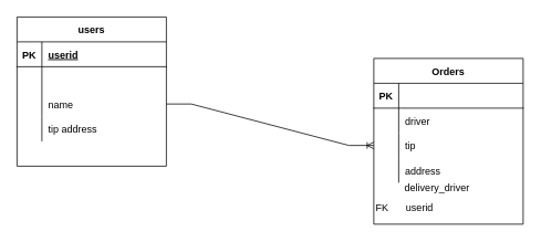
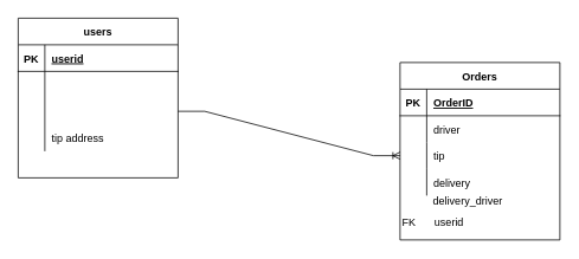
  <mxCell id="0" />
  <mxCell id="1" parent="0" />
  <mxCell id="2" value="users" style="shape=table;startSize=30;container=1;collapsible=1;childLayout=tableLayout;fixedRows=1;rowLines=0;fontStyle=1;align=center;resizeLast=1;" vertex="1" parent="1"><mxGeometry x="20" y="20" width="180" height="180" as="geometry" /></mxCell>
  <mxCell id="3" value="" style="shape=partialRectangle;collapsible=0;dropTarget=0;pointerEvents=0;fillColor=none;top=0;left=0;bottom=1;right=0;points=[[0,0.5],[1,0.5]];portConstraint=eastwest;" vertex="1" parent="2"><mxGeometry y="30" width="180" height="30" as="geometry" /></mxCell>
  <mxCell id="4" value="PK" style="shape=partialRectangle;connectable=0;fillColor=none;top=0;left=0;bottom=0;right=0;fontStyle=1;overflow=hidden;" vertex="1" parent="3"><mxGeometry width="30" height="30" as="geometry"><mxRectangle width="30" height="30" as="alternateBounds" /></mxGeometry></mxCell>
  <mxCell id="5" value="userid" style="shape=partialRectangle;connectable=0;fillColor=none;top=0;left=0;bottom=0;right=0;align=left;spacingLeft=6;fontStyle=5;overflow=hidden;" vertex="1" parent="3"><mxGeometry x="30" width="150" height="30" as="geometry"><mxRectangle width="150" height="30" as="alternateBounds" /></mxGeometry></mxCell>
  <mxCell id="6" value="" style="shape=partialRectangle;collapsible=0;dropTarget=0;pointerEvents=0;fillColor=none;top=0;left=0;bottom=0;right=0;points=[[0,0.5],[1,0.5]];portConstraint=eastwest;" vertex="1" parent="2"><mxGeometry y="60" width="180" height="30" as="geometry" /></mxCell>
  <mxCell id="7" value="" style="shape=partialRectangle;connectable=0;fillColor=none;top=0;left=0;bottom=0;right=0;editable=1;overflow=hidden;" vertex="1" parent="6"><mxGeometry width="30" height="30" as="geometry"><mxRectangle width="30" height="30" as="alternateBounds" /></mxGeometry></mxCell>
  <mxCell id="8" value="" style="shape=partialRectangle;collapsible=0;dropTarget=0;pointerEvents=0;fillColor=none;top=0;left=0;bottom=0;right=0;points=[[0,0.5],[1,0.5]];portConstraint=eastwest;" vertex="1" parent="2"><mxGeometry y="90" width="180" height="30" as="geometry" /></mxCell>
  <mxCell id="9" value="" style="shape=partialRectangle;connectable=0;fillColor=none;top=0;left=0;bottom=0;right=0;editable=1;overflow=hidden;" vertex="1" parent="8"><mxGeometry width="30" height="30" as="geometry"><mxRectangle width="30" height="30" as="alternateBounds" /></mxGeometry></mxCell>
- <mxCell id="10" value="name" style="shape=partialRectangle;connectable=0;fillColor=none;top=0;left=0;bottom=0;right=0;align=left;spacingLeft=6;overflow=hidden;" vertex="1" parent="8"><mxGeometry x="30" width="150" height="30" as="geometry"><mxRectangle width="150" height="30" as="alternateBounds" /></mxGeometry></mxCell>
  <mxCell id="11" value="" style="shape=partialRectangle;collapsible=0;dropTarget=0;pointerEvents=0;fillColor=none;top=0;left=0;bottom=0;right=0;points=[[0,0.5],[1,0.5]];portConstraint=eastwest;" vertex="1" parent="2"><mxGeometry y="120" width="180" height="30" as="geometry" /></mxCell>
  <mxCell id="12" value="" style="shape=partialRectangle;connectable=0;fillColor=none;top=0;left=0;bottom=0;right=0;editable=1;overflow=hidden;" vertex="1" parent="11"><mxGeometry width="30" height="30" as="geometry"><mxRectangle width="30" height="30" as="alternateBounds" /></mxGeometry></mxCell>
  <mxCell id="13" value="tip address" style="shape=partialRectangle;connectable=0;fillColor=none;top=0;left=0;bottom=0;right=0;align=left;spacingLeft=6;overflow=hidden;" vertex="1" parent="11"><mxGeometry x="30" width="150" height="30" as="geometry"><mxRectangle width="150" height="30" as="alternateBounds" /></mxGeometry></mxCell>
  <mxCell id="14" value="Orders" style="shape=table;startSize=30;container=1;collapsible=1;childLayout=tableLayout;fixedRows=1;rowLines=0;fontStyle=1;align=center;resizeLast=1;" vertex="1" parent="1"><mxGeometry x="450" y="70" width="180" height="200" as="geometry" /></mxCell>
  <mxCell id="15" value="" style="shape=partialRectangle;collapsible=0;dropTarget=0;pointerEvents=0;fillColor=none;top=0;left=0;bottom=1;right=0;points=[[0,0.5],[1,0.5]];portConstraint=eastwest;" vertex="1" parent="14"><mxGeometry y="30" width="180" height="30" as="geometry" /></mxCell>
  <mxCell id="16" value="PK" style="shape=partialRectangle;connectable=0;fillColor=none;top=0;left=0;bottom=0;right=0;fontStyle=1;overflow=hidden;" vertex="1" parent="15"><mxGeometry width="30" height="30" as="geometry"><mxRectangle width="30" height="30" as="alternateBounds" /></mxGeometry></mxCell>
+ <mxCell id="17" value="OrderID" style="shape=partialRectangle;connectable=0;fillColor=none;top=0;left=0;bottom=0;right=0;align=left;spacingLeft=6;fontStyle=5;overflow=hidden;" vertex="1" parent="15"><mxGeometry x="30" width="150" height="30" as="geometry"><mxRectangle width="150" height="30" as="alternateBounds" /></mxGeometry></mxCell>
  <mxCell id="18" value="" style="shape=partialRectangle;collapsible=0;dropTarget=0;pointerEvents=0;fillColor=none;top=0;left=0;bottom=0;right=0;points=[[0,0.5],[1,0.5]];portConstraint=eastwest;" vertex="1" parent="14"><mxGeometry y="60" width="180" height="30" as="geometry" /></mxCell>
  <mxCell id="19" value="" style="shape=partialRectangle;connectable=0;fillColor=none;top=0;left=0;bottom=0;right=0;editable=1;overflow=hidden;" vertex="1" parent="18"><mxGeometry width="30" height="30" as="geometry"><mxRectangle width="30" height="30" as="alternateBounds" /></mxGeometry></mxCell>
  <mxCell id="20" value="driver" style="shape=partialRectangle;connectable=0;fillColor=none;top=0;left=0;bottom=0;right=0;align=left;spacingLeft=6;overflow=hidden;" vertex="1" parent="18"><mxGeometry x="30" width="150" height="30" as="geometry"><mxRectangle width="150" height="30" as="alternateBounds" /></mxGeometry></mxCell>
  <mxCell id="21" value="" style="shape=partialRectangle;collapsible=0;dropTarget=0;pointerEvents=0;fillColor=none;top=0;left=0;bottom=0;right=0;points=[[0,0.5],[1,0.5]];portConstraint=eastwest;" vertex="1" parent="14"><mxGeometry y="90" width="180" height="30" as="geometry" /></mxCell>
  <mxCell id="22" value="" style="shape=partialRectangle;connectable=0;fillColor=none;top=0;left=0;bottom=0;right=0;editable=1;overflow=hidden;" vertex="1" parent="21"><mxGeometry width="30" height="30" as="geometry"><mxRectangle width="30" height="30" as="alternateBounds" /></mxGeometry></mxCell>
  <mxCell id="23" value="tip" style="shape=partialRectangle;connectable=0;fillColor=none;top=0;left=0;bottom=0;right=0;align=left;spacingLeft=6;overflow=hidden;" vertex="1" parent="21"><mxGeometry x="30" width="150" height="30" as="geometry"><mxRectangle width="150" height="30" as="alternateBounds" /></mxGeometry></mxCell>
  <mxCell id="24" value="" style="shape=partialRectangle;collapsible=0;dropTarget=0;pointerEvents=0;fillColor=none;top=0;left=0;bottom=0;right=0;points=[[0,0.5],[1,0.5]];portConstraint=eastwest;" vertex="1" parent="14"><mxGeometry y="120" width="180" height="30" as="geometry" /></mxCell>
  <mxCell id="25" value="" style="shape=partialRectangle;connectable=0;fillColor=none;top=0;left=0;bottom=0;right=0;editable=1;overflow=hidden;" vertex="1" parent="24"><mxGeometry width="30" height="30" as="geometry"><mxRectangle width="30" height="30" as="alternateBounds" /></mxGeometry></mxCell>
- <mxCell id="26" value="address" style="shape=partialRectangle;connectable=0;fillColor=none;top=0;left=0;bottom=0;right=0;align=left;spacingLeft=6;overflow=hidden;" vertex="1" parent="24"><mxGeometry x="30" width="150" height="30" as="geometry"><mxRectangle width="150" height="30" as="alternateBounds" /></mxGeometry></mxCell>
+ <mxCell id="26" value="delivery" style="shape=partialRectangle;connectable=0;fillColor=none;top=0;left=0;bottom=0;right=0;align=left;spacingLeft=6;overflow=hidden;" vertex="1" parent="24"><mxGeometry x="30" width="150" height="30" as="geometry"><mxRectangle width="150" height="30" as="alternateBounds" /></mxGeometry></mxCell>
  <mxCell id="27" value="delivery_driver&lt;br&gt;" style="text;html=1;align=center;verticalAlign=middle;resizable=0;points=[];autosize=1;strokeColor=none;fillColor=none;" vertex="1" parent="1"><mxGeometry x="481" y="217" width="90" height="20" as="geometry" /></mxCell>
  <mxCell id="28" value="" style="edgeStyle=entityRelationEdgeStyle;fontSize=12;html=1;endArrow=ERoneToMany;rounded=0;exitX=1;exitY=0.5;exitDx=0;exitDy=0;entryX=0;entryY=0.5;entryDx=0;entryDy=0;" edge="1" parent="1" source="8" target="21"><mxGeometry width="100" height="100" relative="1" as="geometry"><mxPoint x="290" y="190" as="sourcePoint" /><mxPoint x="390" y="90" as="targetPoint" /></mxGeometry></mxCell>
  <mxCell id="29" value="userid" style="text;html=1;align=center;verticalAlign=middle;resizable=0;points=[];autosize=1;strokeColor=none;fillColor=none;" vertex="1" parent="1"><mxGeometry x="480" y="240" width="50" height="20" as="geometry" /></mxCell>
  <mxCell id="30" value="FK" style="text;html=1;align=center;verticalAlign=middle;resizable=0;points=[];autosize=1;strokeColor=none;fillColor=none;" vertex="1" parent="1"><mxGeometry x="445" y="240" width="30" height="20" as="geometry" /></mxCell>
